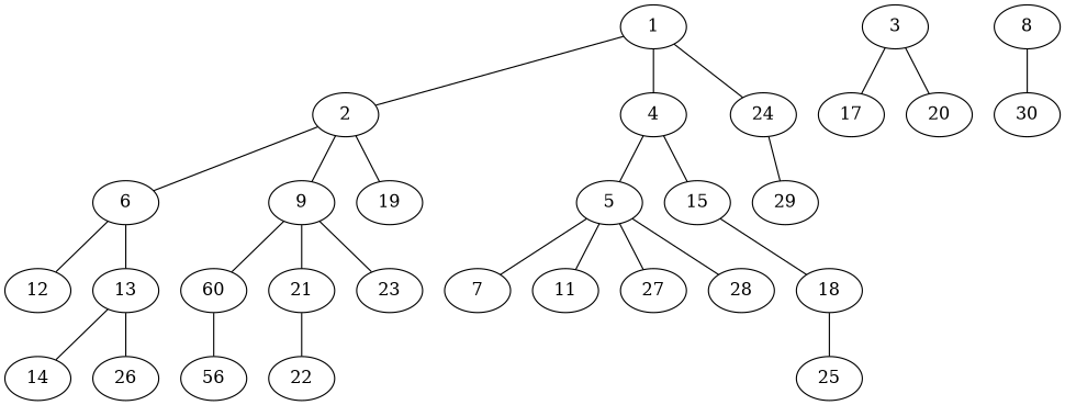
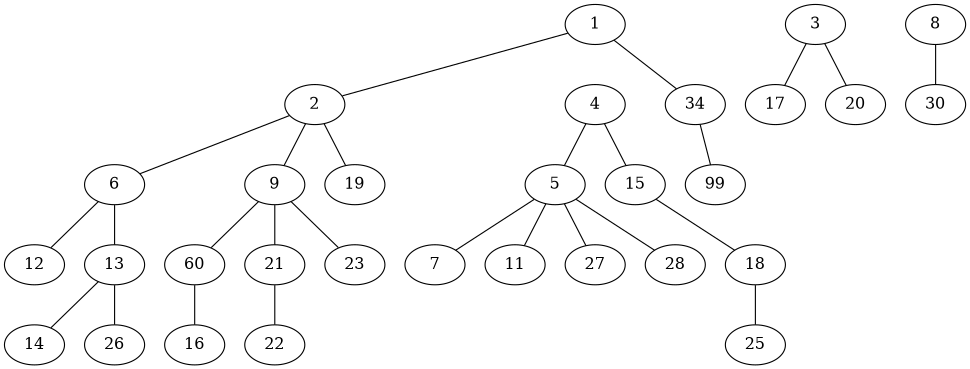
  graph {
    1
    2
    4
-   24
+   24 [label=34]
    6
    9
    19
    5
    15
-   29
+   29 [label=99]
    3
    17
    20
    12
    13
    n16 [label=60]
    21
    23
    7
    11
    27
    28
    18
    8
    30
    14
    26
-   16 [label=56]
+   16
    22
    25
    1 -- 2
-   1 -- 4
    1 -- 24
    2 -- 6
    2 -- 9
    2 -- 19
    4 -- 5
    4 -- 15
    24 -- 29
    6 -- 12
    6 -- 13
    9 -- n16
    9 -- 21
    9 -- 23
    5 -- 7
    5 -- 11
    5 -- 27
    5 -- 28
    15 -- 18
    3 -- 17
    3 -- 20
    13 -- 14
    13 -- 26
    n16 -- 16
    21 -- 22
    18 -- 25
    8 -- 30
  }
